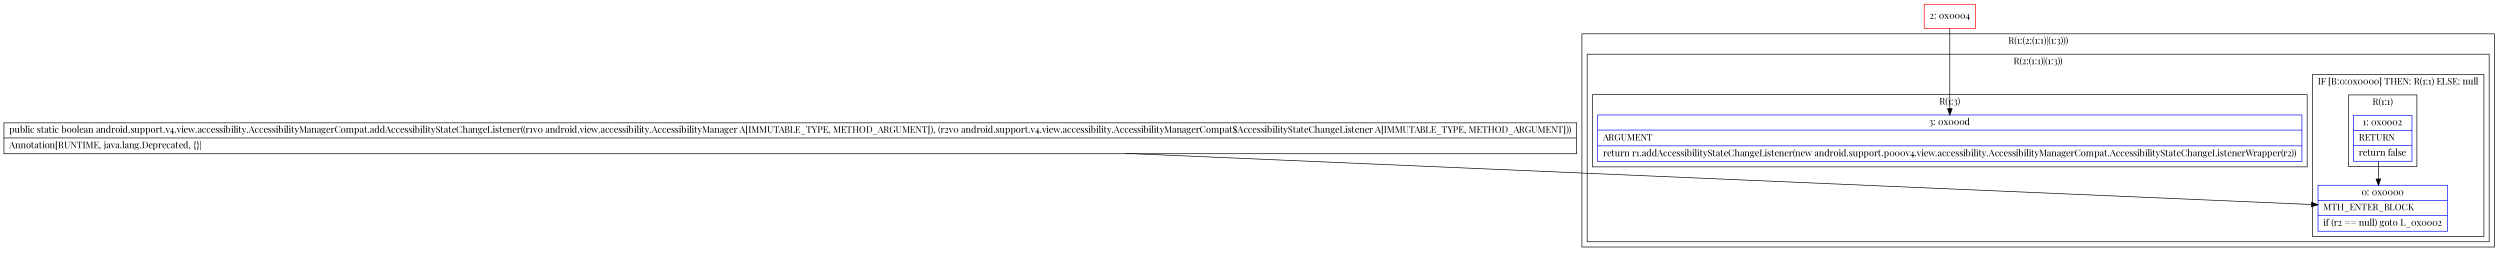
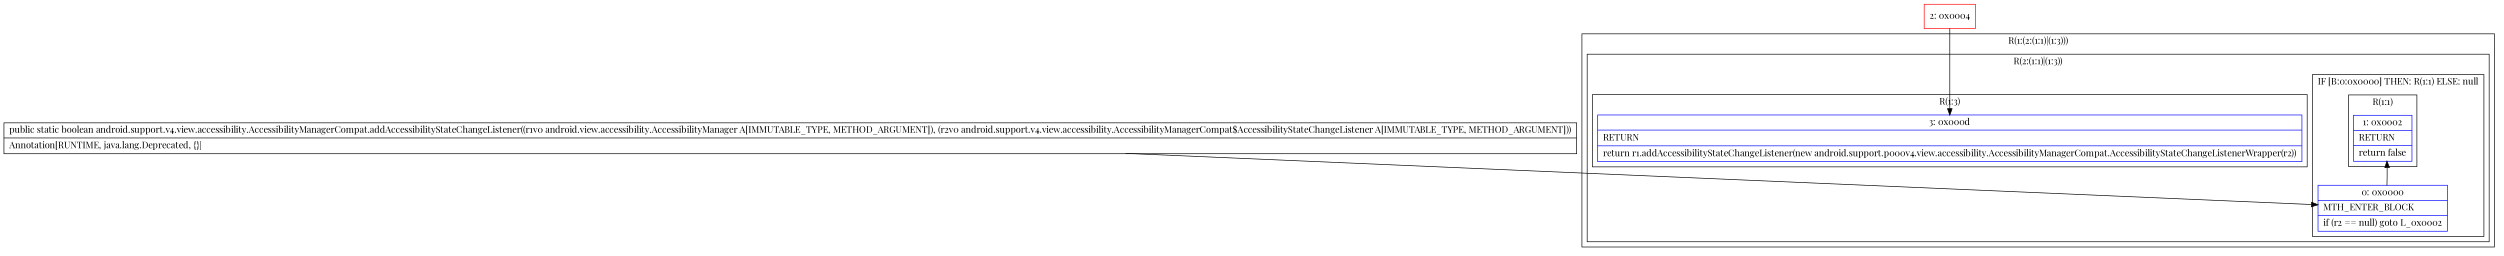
  digraph {
    fontname="Playfair Display"
    node [color=blue fontname="Playfair Display" shape=record]
    edge [fontname="Playfair Display"]
    n1 [label="{1\:\ 0x0002|RETURN\l|return false\l}"]
    n2 [label="{0\:\ 0x0000|MTH_ENTER_BLOCK\l|if (r2 == null) goto L_0x0002\l}"]
-   n3 [label="{3\:\ 0x000d|ARGUMENT\l|return r1.addAccessibilityStateChangeListener(new android.support.p000v4.view.accessibility.AccessibilityManagerCompat.AccessibilityStateChangeListenerWrapper(r2))\l}"]
+   n3 [label="{3\:\ 0x000d|RETURN\l|return r1.addAccessibilityStateChangeListener(new android.support.p000v4.view.accessibility.AccessibilityManagerCompat.AccessibilityStateChangeListenerWrapper(r2))\l}"]
    n4 [color=red label="{2\:\ 0x0004}"]
    n5 [label="{public static boolean android.support.v4.view.accessibility.AccessibilityManagerCompat.addAccessibilityStateChangeListener((r1v0 android.view.accessibility.AccessibilityManager A[IMMUTABLE_TYPE, METHOD_ARGUMENT]), (r2v0 android.support.v4.view.accessibility.AccessibilityManagerCompat$AccessibilityStateChangeListener A[IMMUTABLE_TYPE, METHOD_ARGUMENT]))  | Annotation[RUNTIME, java.lang.Deprecated, \{\}]\l}" color=""]
    subgraph cluster_1 {
      label="R(1:(2:(1:1)|(1:3)))"
      subgraph cluster_2 {
        label="R(2:(1:1)|(1:3))"
        subgraph cluster_3 {
          label="IF [B:0:0x0000] THEN: R(1:1) ELSE: null"
          n2
          subgraph cluster_4 {
            label="R(1:1)"
            n1
          }
        }
        subgraph cluster_5 {
          label="R(1:3)"
          n3
        }
      }
    }
-   n1 -> n2
+   n2 -> n1
    n4 -> n3
    n5 -> n2
  }
